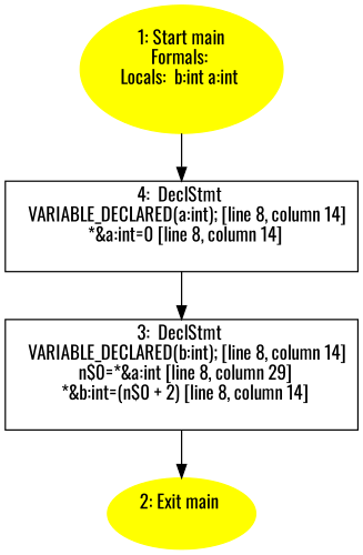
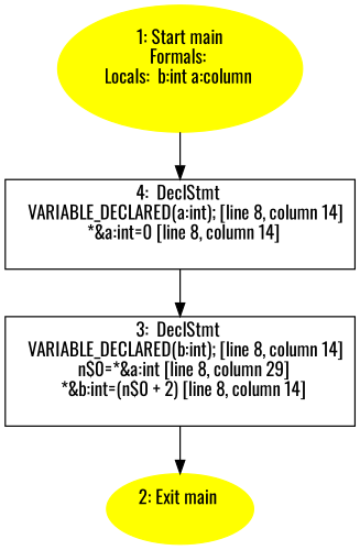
  digraph {
    fontname=Oswald
    node [fontname=Oswald]
    edge [fontname=Oswald]
-   n1 [color=yellow label="1: Start main\nFormals: \nLocals:  b:int a:int \n  " style=filled]
+   n1 [color=yellow label="1: Start main\nFormals: \nLocals:  b:int a:column \n  " style=filled]
    n2 [label="4:  DeclStmt \n   VARIABLE_DECLARED(a:int); [line 8, column 14]\n  *&a:int=0 [line 8, column 14]\n " shape=box]
    n3 [label="3:  DeclStmt \n   VARIABLE_DECLARED(b:int); [line 8, column 14]\n  n$0=*&a:int [line 8, column 29]\n  *&b:int=(n$0 + 2) [line 8, column 14]\n " shape=box]
    n4 [color=yellow label="2: Exit main \n  " style=filled]
    n1 -> n2
    n2 -> n3
    n3 -> n4
  }
